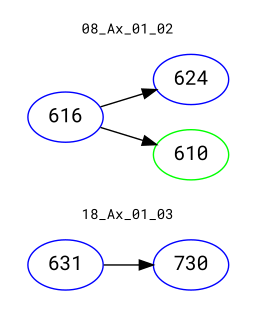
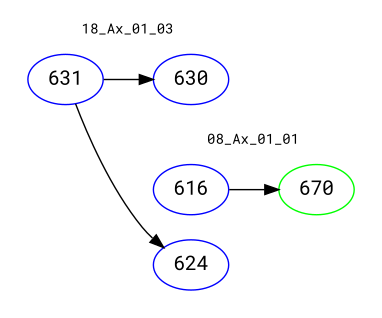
  digraph {
    fontname="Roboto Mono"
    rankdir=LR
    node [color=blue fontname="Roboto Mono"]
    edge [color=black fontname="Roboto Mono"]
    n1 [label=631]
-   n2 [label=730]
+   n2 [label=630]
    n3 [label=616]
-   n4 [color=green label=610]
+   n4 [color=green label=670]
    n5 [label=624]
    subgraph cluster_1 {
      color=white
      fontsize=10
      label="18_Ax_01_03"
      n1
      n2
    }
    subgraph cluster_2 {
      color=white
      fontsize=10
-     label="08_Ax_01_02"
+     label="08_Ax_01_01"
      n3
      n4
      n5
    }
    n1 -> n2
    n3 -> n4
-   n3 -> n5
+   n1 -> n5
  }
